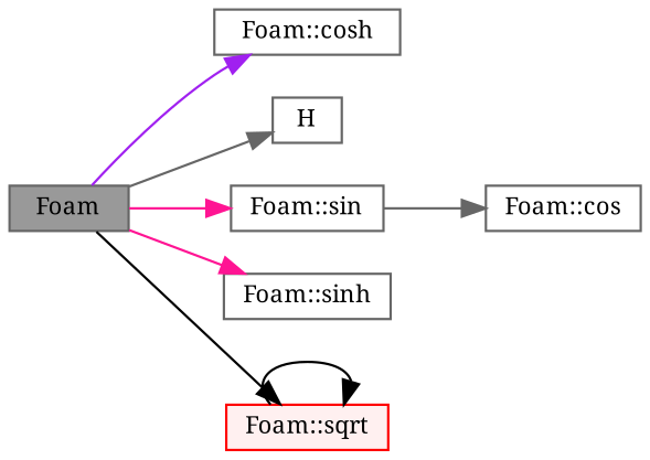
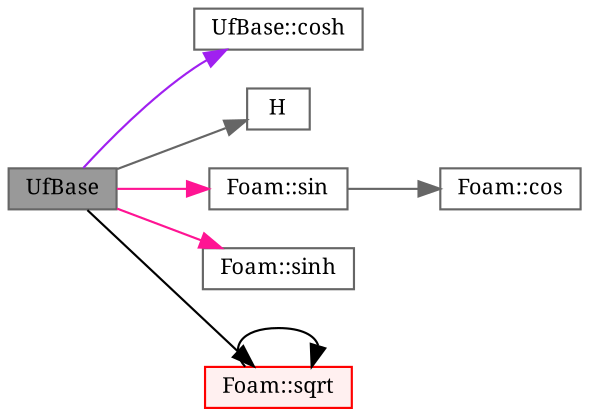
  digraph {
    fontname="Noto Serif"
    rankdir=LR
    node [color=grey40 fillcolor=white fontname="Noto Serif" fontsize=10 shape=box style=filled]
    edge [color=gray40 fontname="Noto Serif" fontsize=10 labelfontname=Helvetica labelfontsize=10 style=solid]
-   n1 [color=gray40 fillcolor=grey60 fontcolor=black height=0.2 label=Foam width=0.4]
-   n2 [height=0.2 label="Foam::cosh" width=0.4]
+   n1 [color=gray40 fillcolor=grey60 fontcolor=black height=0.2 label=UfBase width=0.4]
+   n2 [height=0.2 label="UfBase::cosh" width=0.4]
    n3 [height=0.2 label=H width=0.4]
    n4 [height=0.2 label="Foam::sin" width=0.4]
    n5 [height=0.2 label="Foam::sinh" width=0.4]
    n6 [color=red fillcolor="#FFF0F0" height=0.2 label="Foam::sqrt" width=0.4]
    n7 [height=0.2 label="Foam::cos" width=0.4]
    n1 -> n2 [color=purple]
    n1 -> n3
    n1 -> n4 [color=deeppink]
    n1 -> n5 [color=deeppink]
    n1 -> n6 [color=black]
    n4 -> n7
    n6 -> n6 [color=black]
  }
